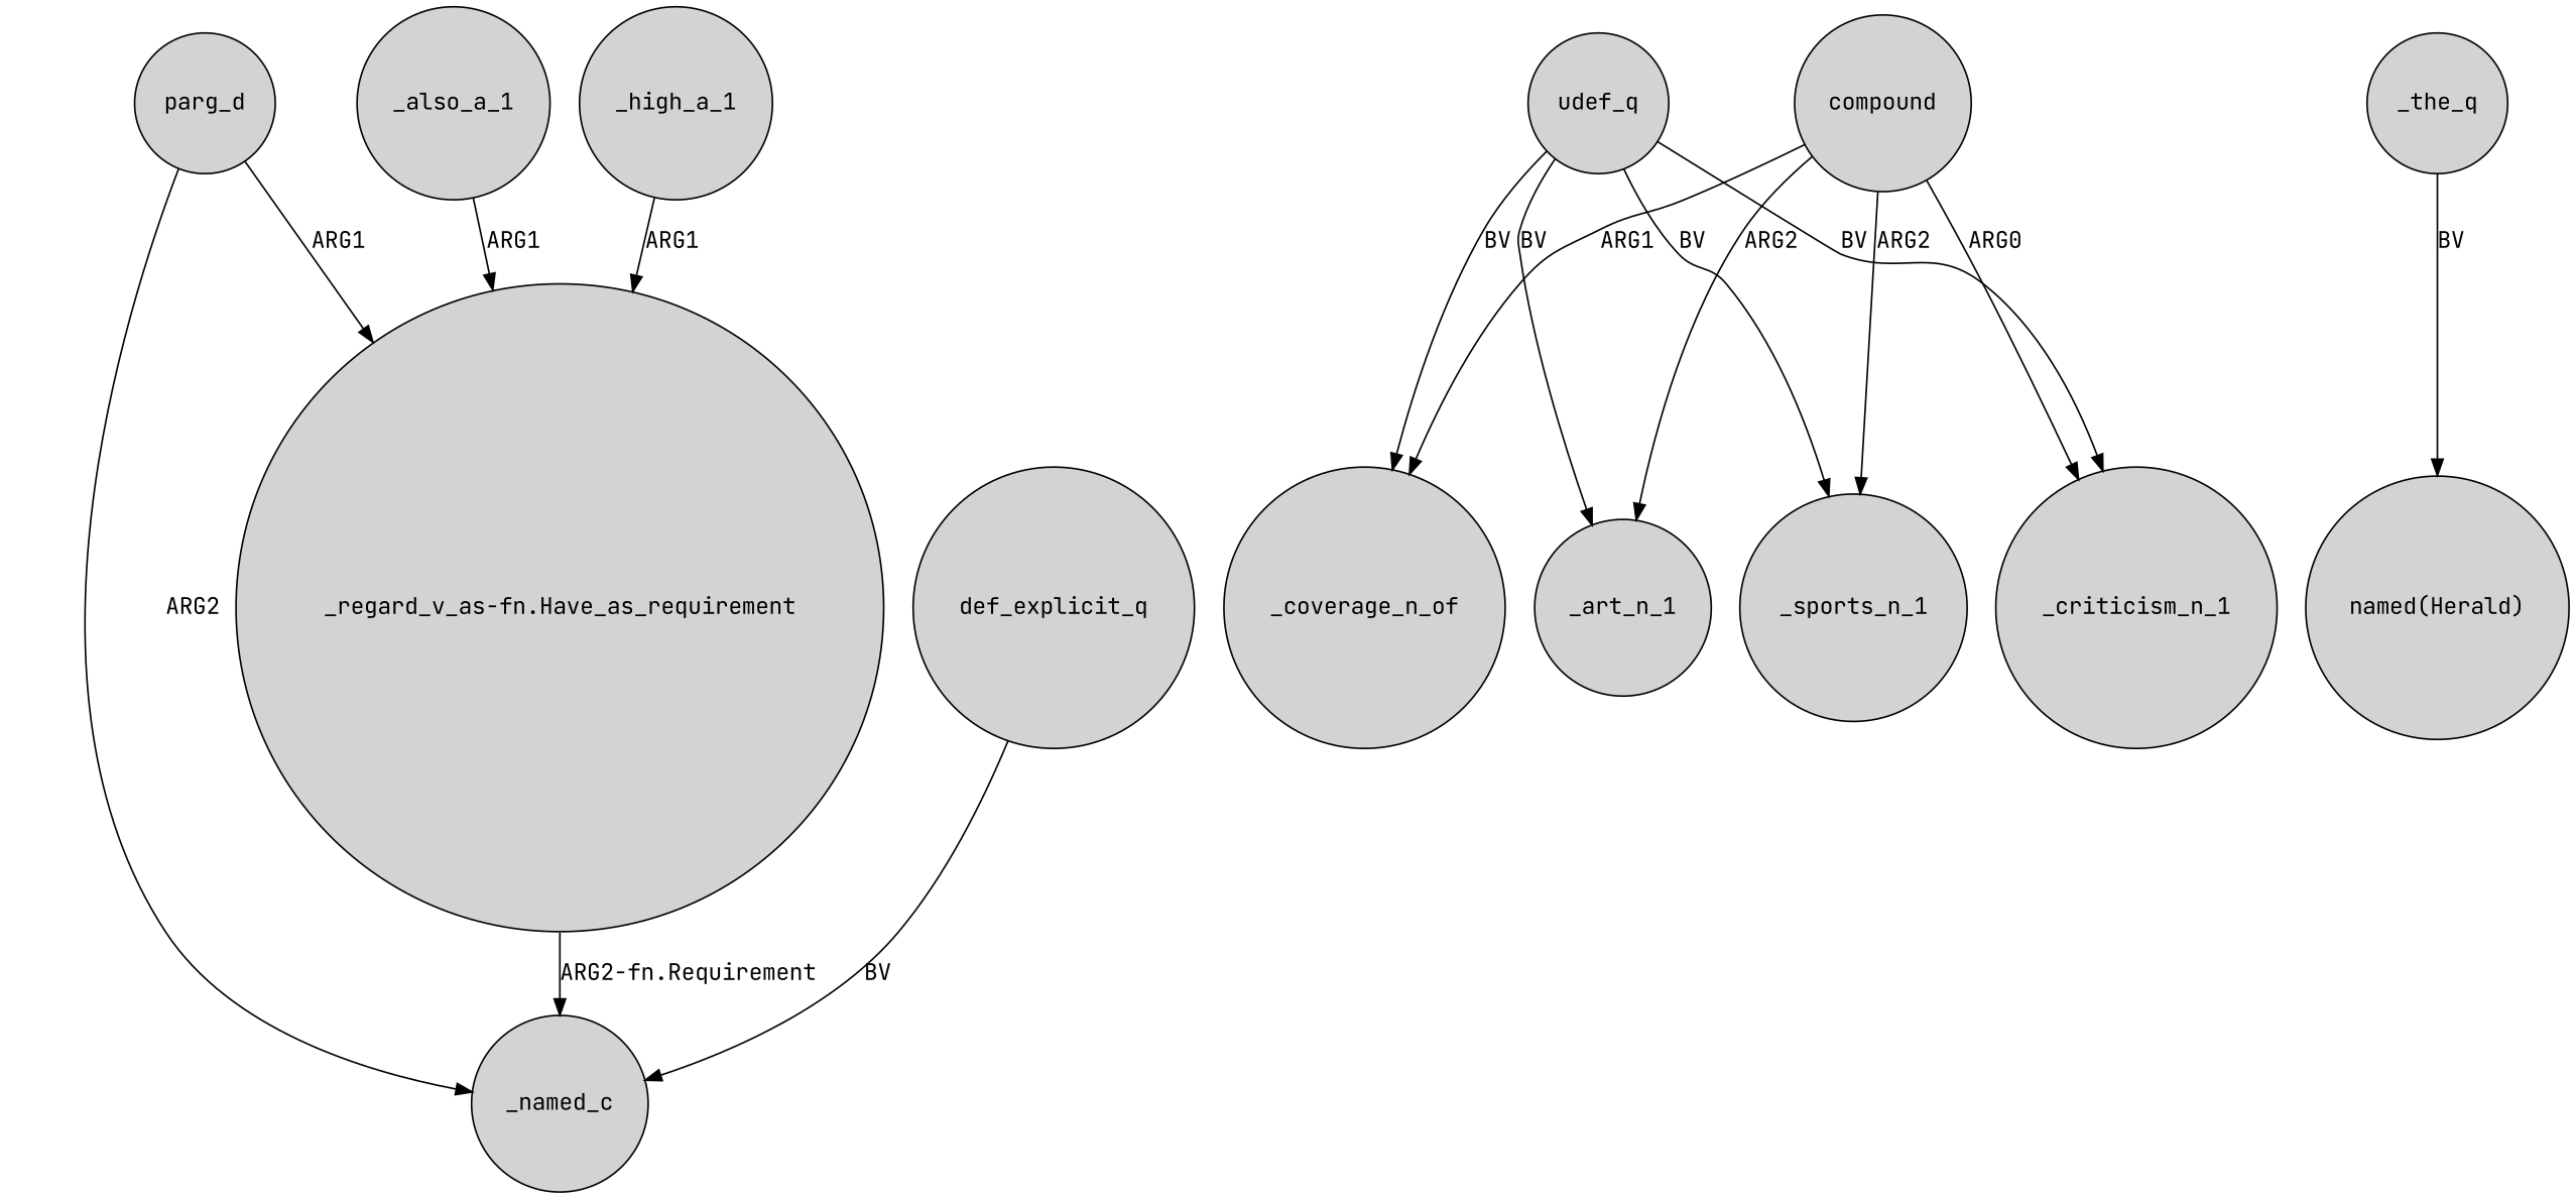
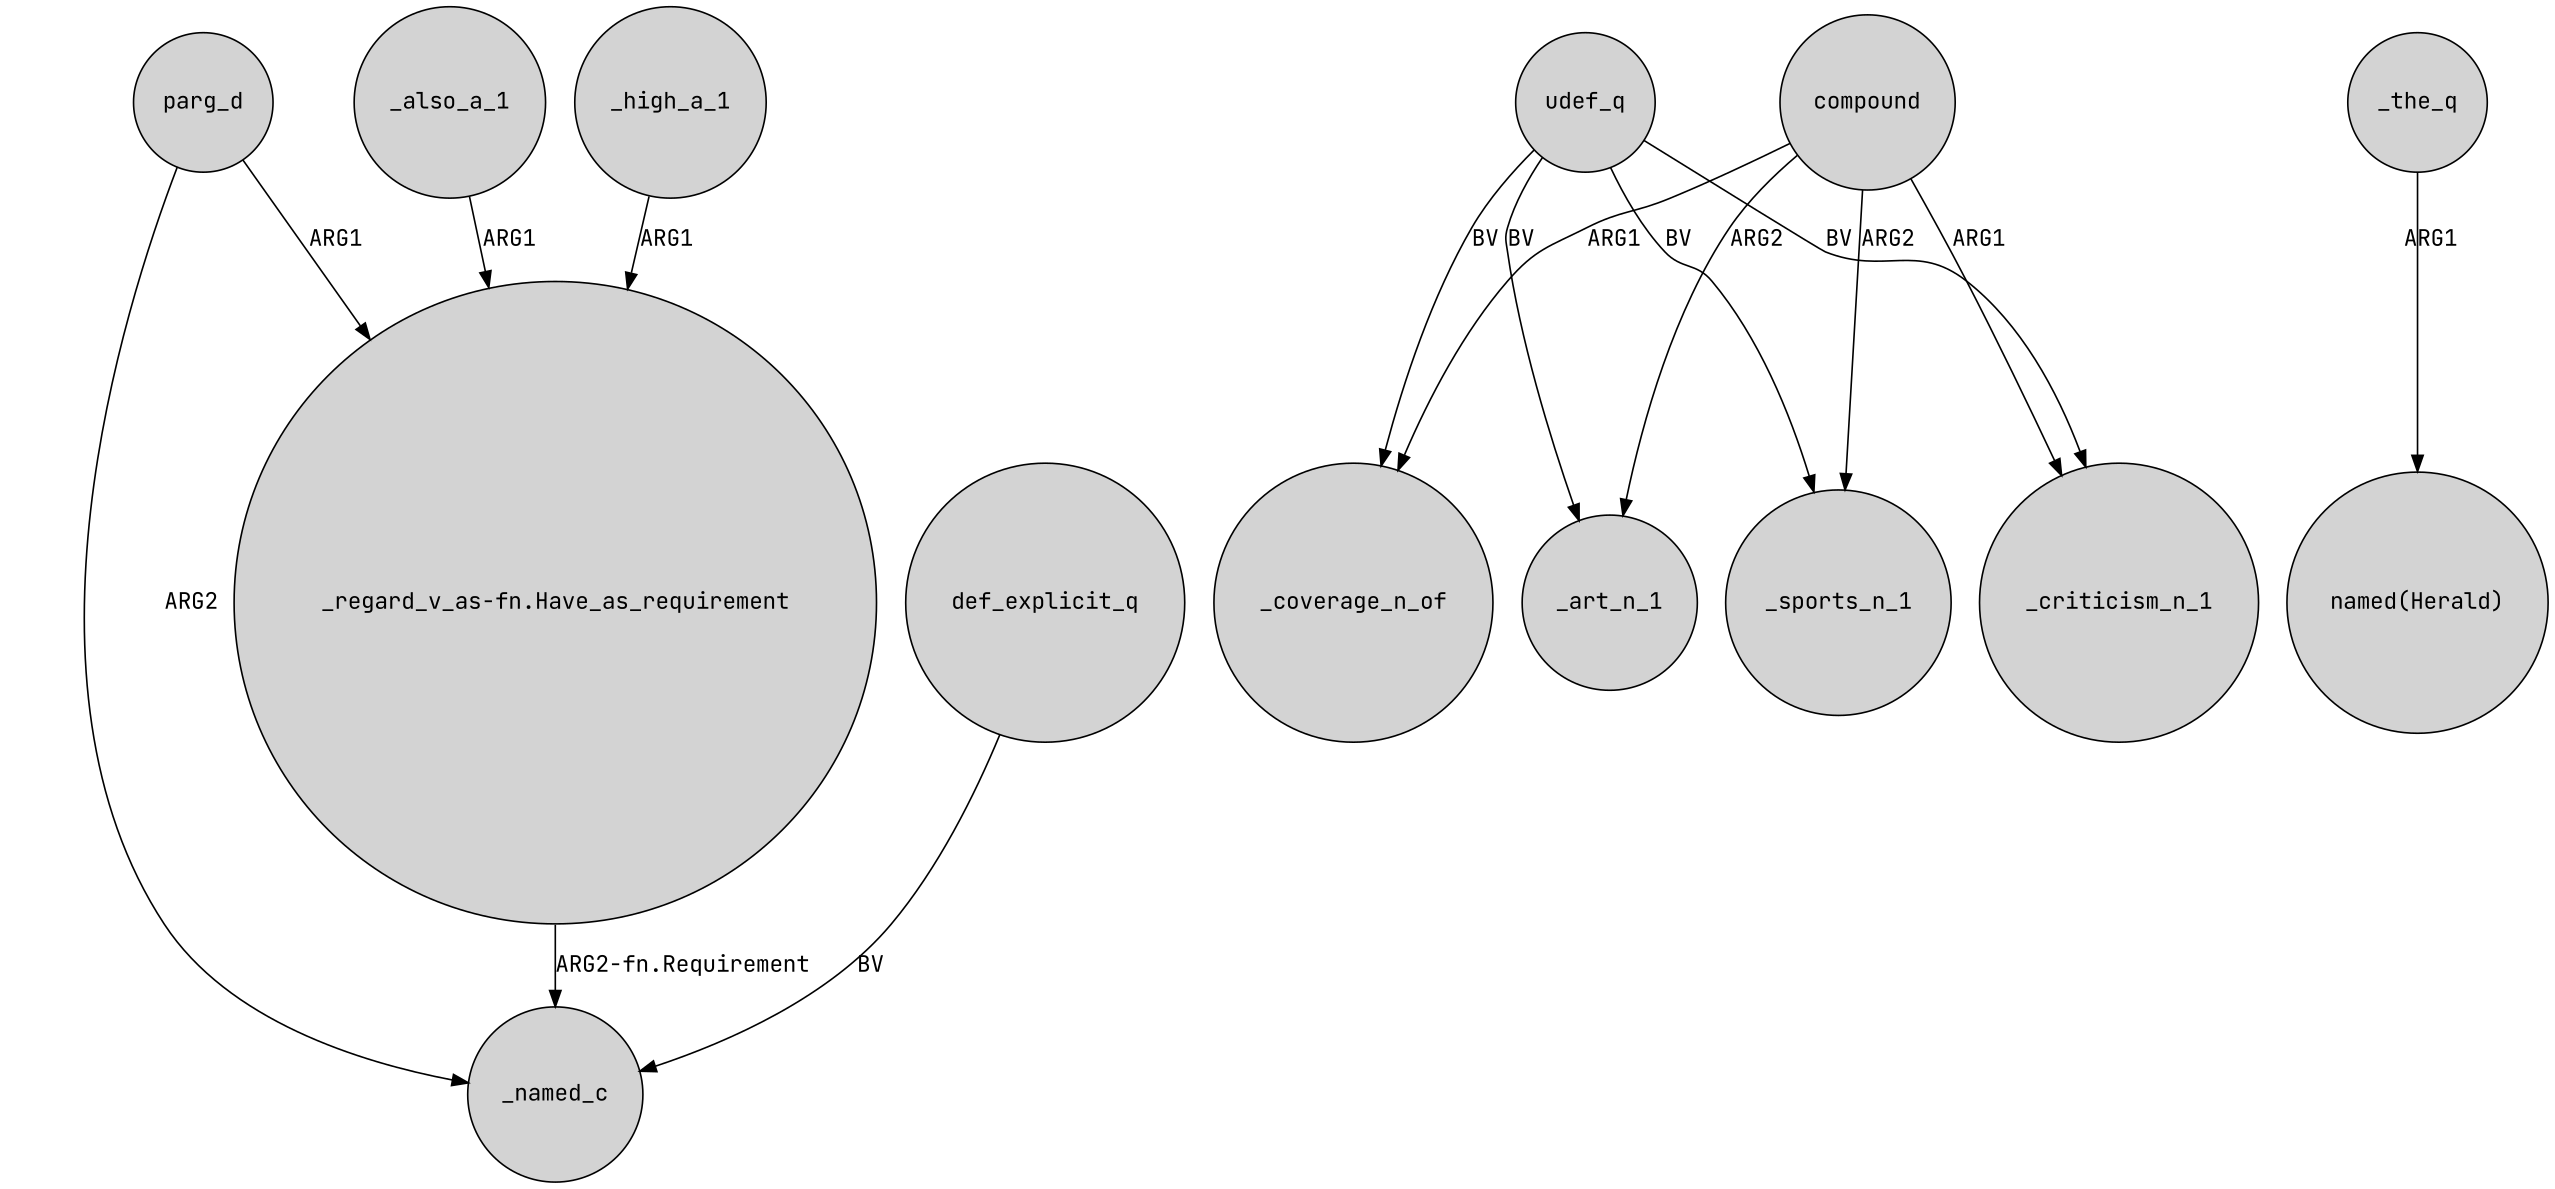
  digraph {
    fontname="JetBrains Mono"
    node [fontname="JetBrains Mono" shape=circle style=filled]
    edge [fontname="JetBrains Mono"]
    n1 [label=_named_c]
    udef_q
    _sports_n_1
    _art_n_1
    _coverage_n_of
    _criticism_n_1
    parg_d
    "_regard_v_as-fn.Have_as_requirement"
    compound
    _the_q
    "named(Herald)"
    _also_a_1
    def_explicit_q
    _high_a_1
    udef_q -> _sports_n_1 [label=BV]
    udef_q -> _art_n_1 [label=BV]
    udef_q -> _coverage_n_of [label=BV]
    udef_q -> _criticism_n_1 [label=BV]
    parg_d -> n1 [label=ARG2]
    parg_d -> "_regard_v_as-fn.Have_as_requirement" [label=ARG1]
    "_regard_v_as-fn.Have_as_requirement" -> n1 [label="ARG2-fn.Requirement"]
    compound -> _sports_n_1 [label=ARG2]
    compound -> _art_n_1 [label=ARG2]
    compound -> _coverage_n_of [label=ARG1]
-   compound -> _criticism_n_1 [label=ARG0]
-   _the_q -> "named(Herald)" [label=BV]
+   compound -> _criticism_n_1 [label=ARG1]
+   _the_q -> "named(Herald)" [label=ARG1]
    _also_a_1 -> "_regard_v_as-fn.Have_as_requirement" [label=ARG1]
    def_explicit_q -> n1 [label=BV]
    _high_a_1 -> "_regard_v_as-fn.Have_as_requirement" [label=ARG1]
  }
